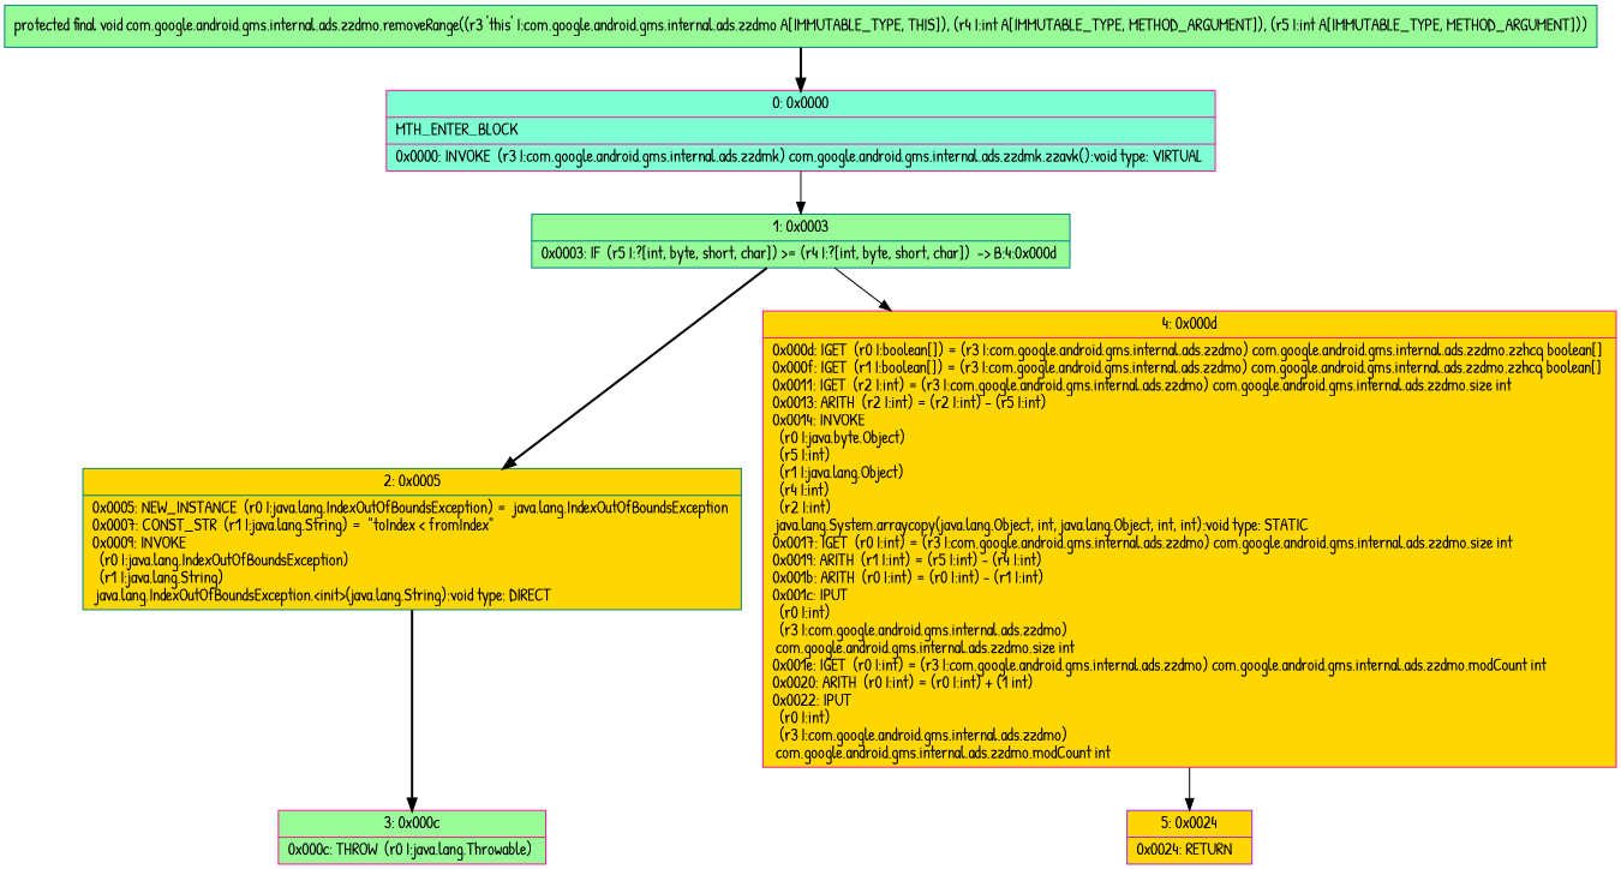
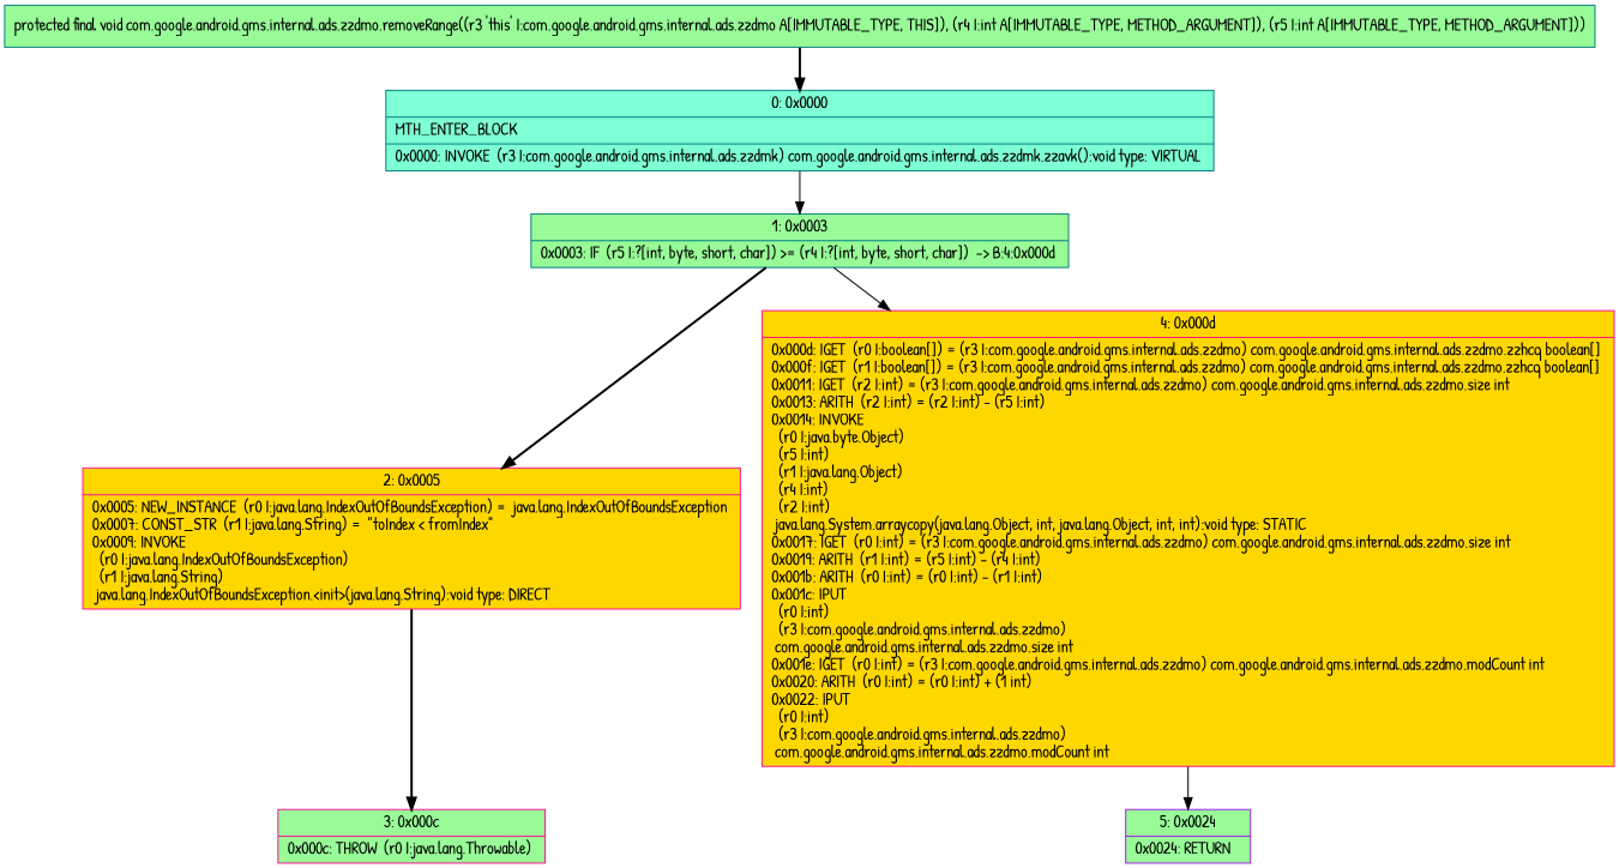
  digraph {
    fontname="Patrick Hand"
    node [color=deeppink fillcolor=palegreen fontname="Patrick Hand" shape=record style=filled]
    edge [fontname="Patrick Hand" style=solid]
-   n1 [fillcolor=aquamarine label="{0\:\ 0x0000|MTH_ENTER_BLOCK\l|0x0000: INVOKE  (r3 I:com.google.android.gms.internal.ads.zzdmk) com.google.android.gms.internal.ads.zzdmk.zzavk():void type: VIRTUAL \l}"]
+   n1 [color=teal fillcolor=aquamarine label="{0\:\ 0x0000|MTH_ENTER_BLOCK\l|0x0000: INVOKE  (r3 I:com.google.android.gms.internal.ads.zzdmk) com.google.android.gms.internal.ads.zzdmk.zzavk():void type: VIRTUAL \l}"]
    n2 [color=teal label="{1\:\ 0x0003|0x0003: IF  (r5 I:?[int, byte, short, char]) \>= (r4 I:?[int, byte, short, char])  \-\> B:4:0x000d \l}"]
-   n3 [color=teal fillcolor=gold label="{2\:\ 0x0005|0x0005: NEW_INSTANCE  (r0 I:java.lang.IndexOutOfBoundsException) =  java.lang.IndexOutOfBoundsException \l0x0007: CONST_STR  (r1 I:java.lang.String) =  \"toIndex \< fromIndex\" \l0x0009: INVOKE  \l  (r0 I:java.lang.IndexOutOfBoundsException)\l  (r1 I:java.lang.String)\l java.lang.IndexOutOfBoundsException.\<init\>(java.lang.String):void type: DIRECT \l}"]
+   n3 [fillcolor=gold label="{2\:\ 0x0005|0x0005: NEW_INSTANCE  (r0 I:java.lang.IndexOutOfBoundsException) =  java.lang.IndexOutOfBoundsException \l0x0007: CONST_STR  (r1 I:java.lang.String) =  \"toIndex \< fromIndex\" \l0x0009: INVOKE  \l  (r0 I:java.lang.IndexOutOfBoundsException)\l  (r1 I:java.lang.String)\l java.lang.IndexOutOfBoundsException.\<init\>(java.lang.String):void type: DIRECT \l}"]
    n4 [fillcolor=gold label="{4\:\ 0x000d|0x000d: IGET  (r0 I:boolean[]) = (r3 I:com.google.android.gms.internal.ads.zzdmo) com.google.android.gms.internal.ads.zzdmo.zzhcq boolean[] \l0x000f: IGET  (r1 I:boolean[]) = (r3 I:com.google.android.gms.internal.ads.zzdmo) com.google.android.gms.internal.ads.zzdmo.zzhcq boolean[] \l0x0011: IGET  (r2 I:int) = (r3 I:com.google.android.gms.internal.ads.zzdmo) com.google.android.gms.internal.ads.zzdmo.size int \l0x0013: ARITH  (r2 I:int) = (r2 I:int) \- (r5 I:int) \l0x0014: INVOKE  \l  (r0 I:java.byte.Object)\l  (r5 I:int)\l  (r1 I:java.lang.Object)\l  (r4 I:int)\l  (r2 I:int)\l java.lang.System.arraycopy(java.lang.Object, int, java.lang.Object, int, int):void type: STATIC \l0x0017: IGET  (r0 I:int) = (r3 I:com.google.android.gms.internal.ads.zzdmo) com.google.android.gms.internal.ads.zzdmo.size int \l0x0019: ARITH  (r1 I:int) = (r5 I:int) \- (r4 I:int) \l0x001b: ARITH  (r0 I:int) = (r0 I:int) \- (r1 I:int) \l0x001c: IPUT  \l  (r0 I:int)\l  (r3 I:com.google.android.gms.internal.ads.zzdmo)\l com.google.android.gms.internal.ads.zzdmo.size int \l0x001e: IGET  (r0 I:int) = (r3 I:com.google.android.gms.internal.ads.zzdmo) com.google.android.gms.internal.ads.zzdmo.modCount int \l0x0020: ARITH  (r0 I:int) = (r0 I:int) + (1 int) \l0x0022: IPUT  \l  (r0 I:int)\l  (r3 I:com.google.android.gms.internal.ads.zzdmo)\l com.google.android.gms.internal.ads.zzdmo.modCount int \l}"]
    n5 [label="{3\:\ 0x000c|0x000c: THROW  (r0 I:java.lang.Throwable) \l}"]
-   n6 [color=purple fillcolor=gold label="{5\:\ 0x0024|0x0024: RETURN   \l}"]
+   n6 [color=purple label="{5\:\ 0x0024|0x0024: RETURN   \l}"]
    n7 [color=teal label="{protected final void com.google.android.gms.internal.ads.zzdmo.removeRange((r3 'this' I:com.google.android.gms.internal.ads.zzdmo A[IMMUTABLE_TYPE, THIS]), (r4 I:int A[IMMUTABLE_TYPE, METHOD_ARGUMENT]), (r5 I:int A[IMMUTABLE_TYPE, METHOD_ARGUMENT])) }"]
    n1 -> n2
    n2 -> n3 [style=bold]
    n2 -> n4
    n3 -> n5 [style=bold]
    n4 -> n6
    n7 -> n1 [style=bold]
  }
